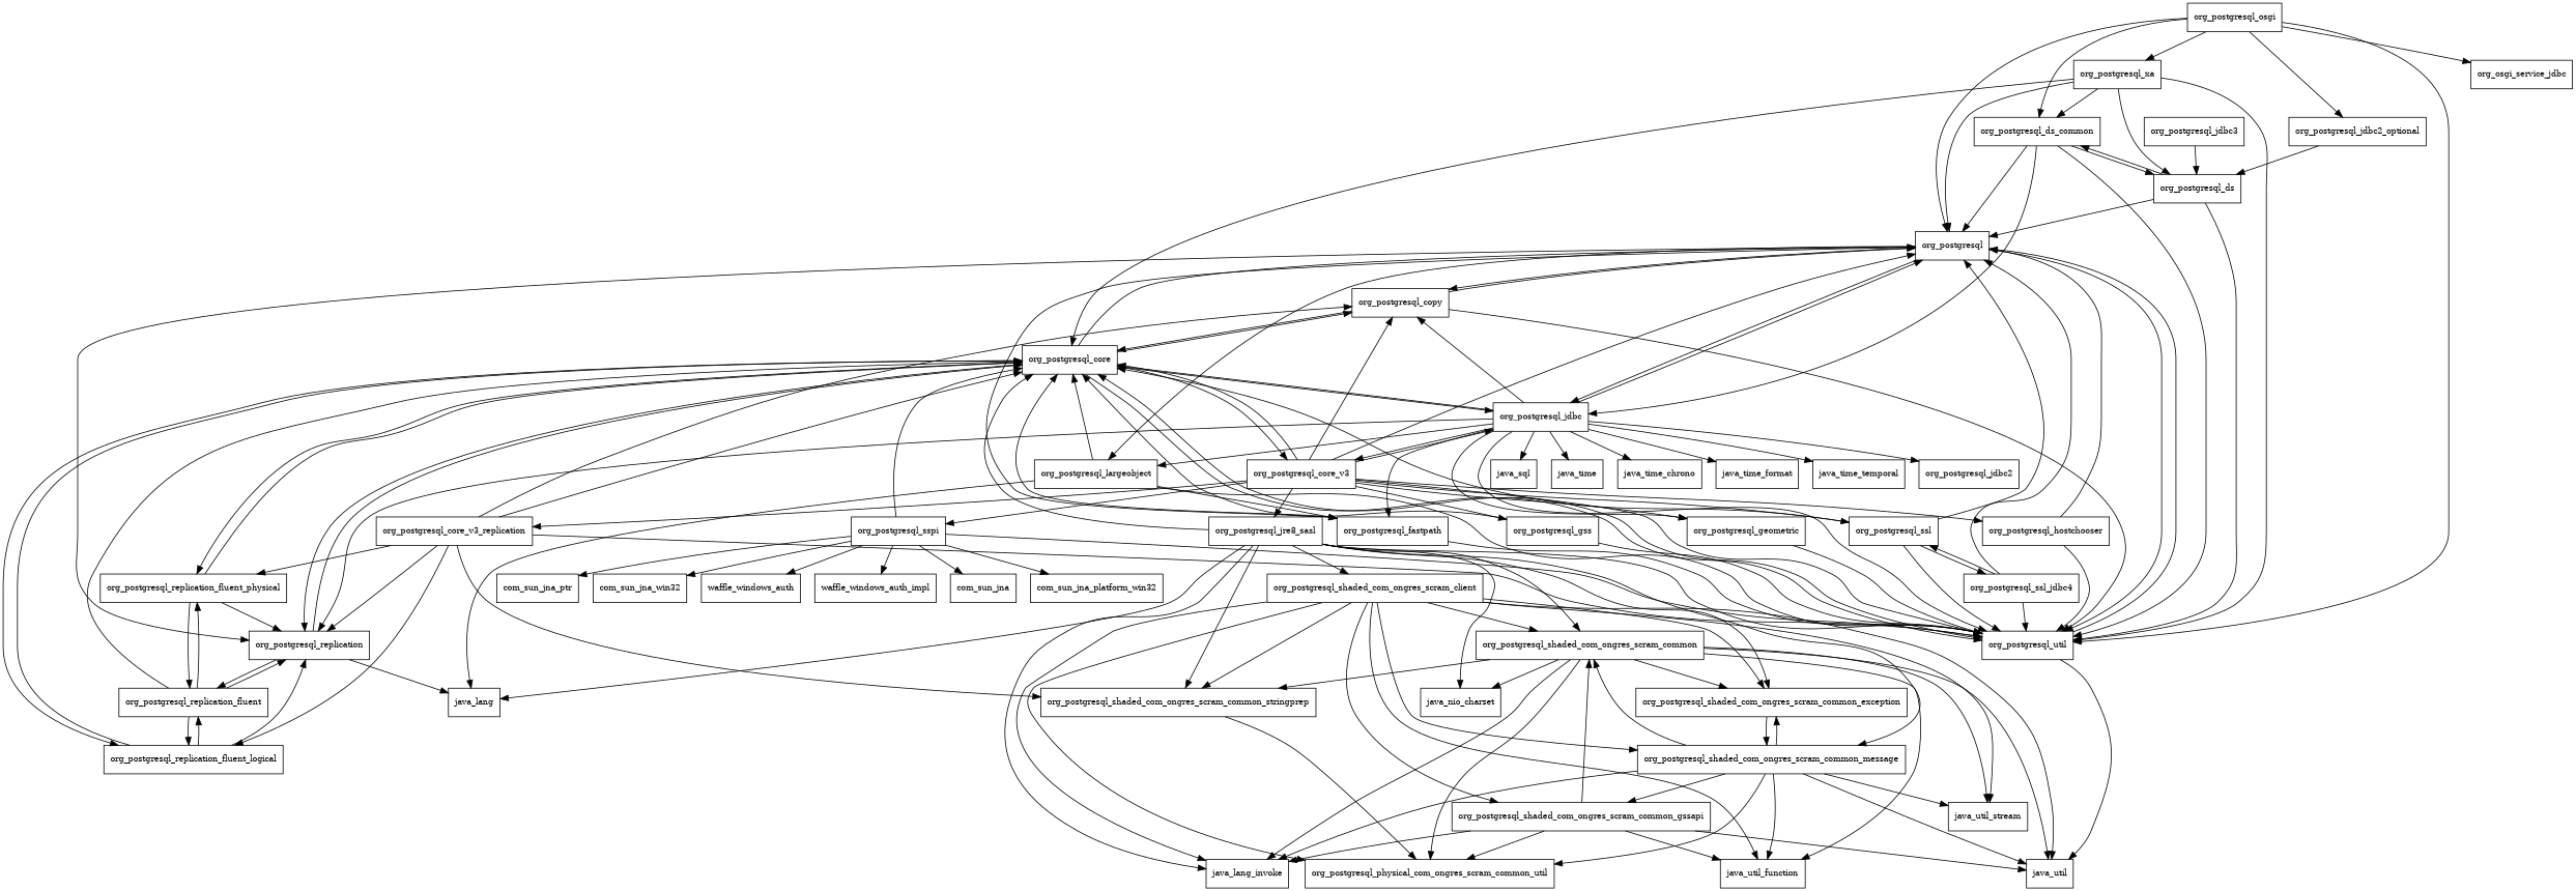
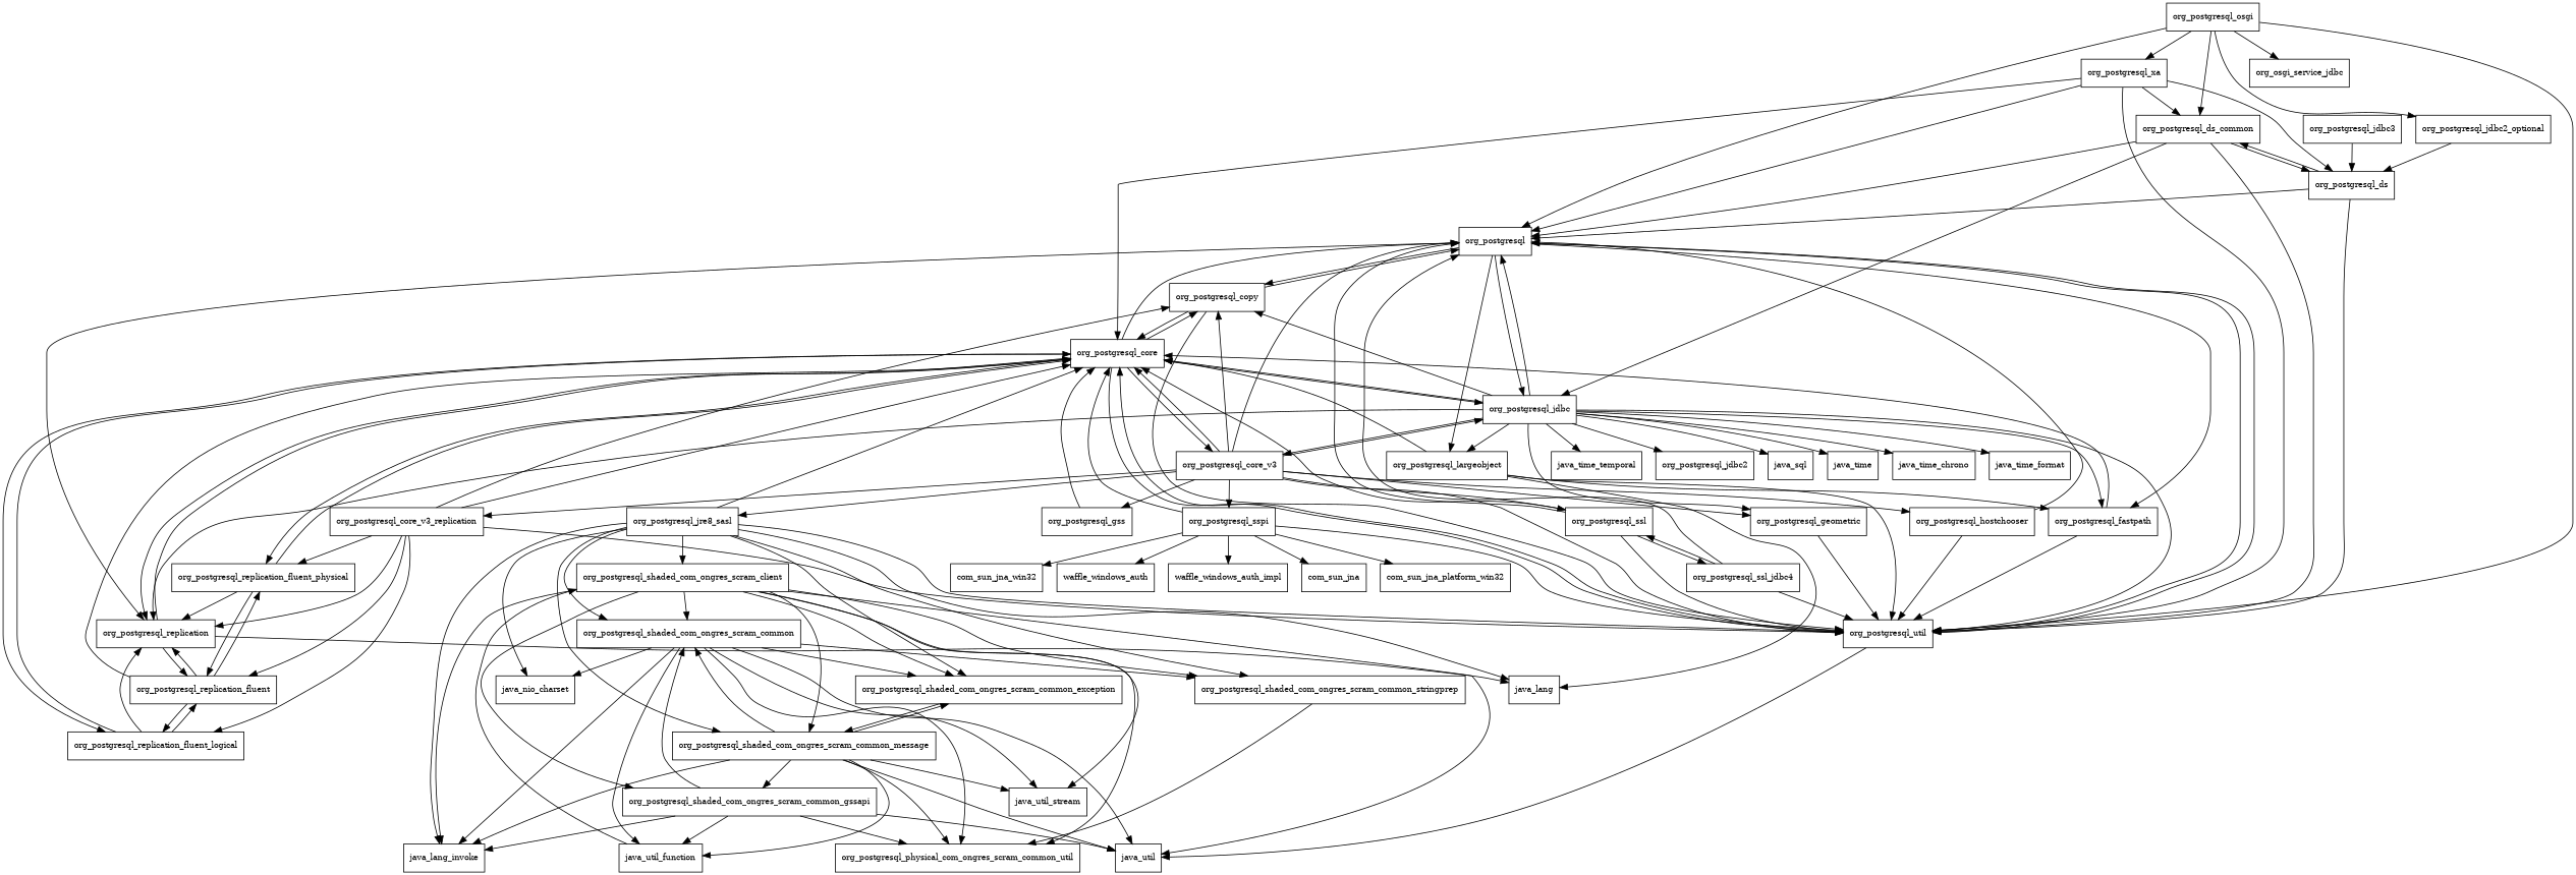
  digraph {
    node [fontsize=10.0 shape=box]
    org_postgresql
    org_postgresql_copy
    org_postgresql_fastpath
    org_postgresql_jdbc
    org_postgresql_largeobject
    org_postgresql_replication
    org_postgresql_util
    org_postgresql_core
    org_postgresql_core_v3
    org_postgresql_geometric
    java_sql
    java_time
    java_time_chrono
    java_time_format
    java_time_temporal
    org_postgresql_jdbc2
    java_lang
    org_postgresql_replication_fluent
    java_util
    org_postgresql_replication_fluent_logical
    org_postgresql_replication_fluent_physical
    org_postgresql_core_v3_replication
    org_postgresql_gss
    org_postgresql_hostchooser
    org_postgresql_jre8_sasl
    org_postgresql_ssl
    org_postgresql_sspi
    java_lang_invoke
    java_nio_charset
    org_postgresql_shaded_com_ongres_scram_client
    org_postgresql_shaded_com_ongres_scram_common
    org_postgresql_shaded_com_ongres_scram_common_exception
    org_postgresql_shaded_com_ongres_scram_common_message
    org_postgresql_shaded_com_ongres_scram_common_stringprep
    org_postgresql_ssl_jdbc4
    com_sun_jna
    com_sun_jna_platform_win32
-   com_sun_jna_ptr
    com_sun_jna_win32
    waffle_windows_auth
    waffle_windows_auth_impl
    java_util_function
    java_util_stream
    org_postgresql_shaded_com_ongres_scram_common_gssapi
    n45 [label=org_postgresql_physical_com_ongres_scram_common_util]
    org_postgresql_ds
    org_postgresql_ds_common
    org_postgresql_jdbc2_optional
    org_postgresql_jdbc3
    org_postgresql_osgi
    org_osgi_service_jdbc
    org_postgresql_xa
    org_postgresql -> org_postgresql_copy
    org_postgresql -> org_postgresql_fastpath
    org_postgresql -> org_postgresql_jdbc
    org_postgresql -> org_postgresql_largeobject
    org_postgresql -> org_postgresql_replication
    org_postgresql -> org_postgresql_util
    org_postgresql_copy -> org_postgresql
    org_postgresql_copy -> org_postgresql_util
    org_postgresql_copy -> org_postgresql_core
    org_postgresql_fastpath -> org_postgresql_util
    org_postgresql_fastpath -> org_postgresql_core
    org_postgresql_jdbc -> org_postgresql
    org_postgresql_jdbc -> org_postgresql_copy
    org_postgresql_jdbc -> org_postgresql_fastpath
    org_postgresql_jdbc -> org_postgresql_largeobject
    org_postgresql_jdbc -> org_postgresql_replication
    org_postgresql_jdbc -> org_postgresql_util
    org_postgresql_jdbc -> org_postgresql_core
    org_postgresql_jdbc -> org_postgresql_core_v3
    org_postgresql_jdbc -> org_postgresql_geometric
    org_postgresql_jdbc -> java_sql
    org_postgresql_jdbc -> java_time
    org_postgresql_jdbc -> java_time_chrono
    org_postgresql_jdbc -> java_time_format
    org_postgresql_jdbc -> java_time_temporal
    org_postgresql_jdbc -> org_postgresql_jdbc2
    org_postgresql_largeobject -> org_postgresql_fastpath
    org_postgresql_largeobject -> org_postgresql_util
    org_postgresql_largeobject -> org_postgresql_core
    org_postgresql_largeobject -> java_lang
    org_postgresql_replication -> org_postgresql_core
    org_postgresql_replication -> java_lang
    org_postgresql_replication -> org_postgresql_replication_fluent
    org_postgresql_util -> org_postgresql
    org_postgresql_util -> org_postgresql_core
    org_postgresql_util -> java_util
    org_postgresql_core -> org_postgresql
    org_postgresql_core -> org_postgresql_copy
    org_postgresql_core -> org_postgresql_jdbc
    org_postgresql_core -> org_postgresql_replication
    org_postgresql_core -> org_postgresql_util
    org_postgresql_core -> org_postgresql_core_v3
    org_postgresql_core -> org_postgresql_replication_fluent_logical
    org_postgresql_core -> org_postgresql_replication_fluent_physical
    org_postgresql_core_v3 -> org_postgresql
    org_postgresql_core_v3 -> org_postgresql_copy
    org_postgresql_core_v3 -> org_postgresql_jdbc
    org_postgresql_core_v3 -> org_postgresql_util
    org_postgresql_core_v3 -> org_postgresql_core
    org_postgresql_core_v3 -> org_postgresql_geometric
    org_postgresql_core_v3 -> org_postgresql_core_v3_replication
    org_postgresql_core_v3 -> org_postgresql_gss
    org_postgresql_core_v3 -> org_postgresql_hostchooser
    org_postgresql_core_v3 -> org_postgresql_jre8_sasl
    org_postgresql_core_v3 -> org_postgresql_ssl
    org_postgresql_core_v3 -> org_postgresql_sspi
    org_postgresql_geometric -> org_postgresql_util
    org_postgresql_replication_fluent -> org_postgresql_replication
    org_postgresql_replication_fluent -> org_postgresql_core
    org_postgresql_replication_fluent -> org_postgresql_replication_fluent_logical
    org_postgresql_replication_fluent -> org_postgresql_replication_fluent_physical
    org_postgresql_replication_fluent_logical -> org_postgresql_replication
    org_postgresql_replication_fluent_logical -> org_postgresql_core
    org_postgresql_replication_fluent_logical -> org_postgresql_replication_fluent
    org_postgresql_replication_fluent_physical -> org_postgresql_replication
    org_postgresql_replication_fluent_physical -> org_postgresql_core
    org_postgresql_replication_fluent_physical -> org_postgresql_replication_fluent
    org_postgresql_core_v3_replication -> org_postgresql_copy
    org_postgresql_core_v3_replication -> org_postgresql_replication
    org_postgresql_core_v3_replication -> org_postgresql_util
    org_postgresql_core_v3_replication -> org_postgresql_core
-   org_postgresql_core_v3_replication -> org_postgresql_shaded_com_ongres_scram_common_stringprep
+   org_postgresql_core_v3_replication -> org_postgresql_replication_fluent
    org_postgresql_core_v3_replication -> org_postgresql_replication_fluent_logical
    org_postgresql_core_v3_replication -> org_postgresql_replication_fluent_physical
-   org_postgresql_gss -> org_postgresql_util
    org_postgresql_gss -> org_postgresql_core
    org_postgresql_hostchooser -> org_postgresql
    org_postgresql_hostchooser -> org_postgresql_util
    org_postgresql_jre8_sasl -> org_postgresql_util
    org_postgresql_jre8_sasl -> org_postgresql_core
    org_postgresql_jre8_sasl -> java_lang
    org_postgresql_jre8_sasl -> java_lang_invoke
    org_postgresql_jre8_sasl -> java_nio_charset
    org_postgresql_jre8_sasl -> org_postgresql_shaded_com_ongres_scram_client
    org_postgresql_jre8_sasl -> org_postgresql_shaded_com_ongres_scram_common
    org_postgresql_jre8_sasl -> org_postgresql_shaded_com_ongres_scram_common_exception
    org_postgresql_jre8_sasl -> org_postgresql_shaded_com_ongres_scram_common_message
    org_postgresql_jre8_sasl -> org_postgresql_shaded_com_ongres_scram_common_stringprep
    org_postgresql_ssl -> org_postgresql
    org_postgresql_ssl -> org_postgresql_util
    org_postgresql_ssl -> org_postgresql_core
    org_postgresql_ssl -> org_postgresql_ssl_jdbc4
    org_postgresql_sspi -> org_postgresql_util
    org_postgresql_sspi -> org_postgresql_core
    org_postgresql_sspi -> com_sun_jna
    org_postgresql_sspi -> com_sun_jna_platform_win32
-   org_postgresql_sspi -> com_sun_jna_ptr
    org_postgresql_sspi -> com_sun_jna_win32
    org_postgresql_sspi -> waffle_windows_auth
    org_postgresql_sspi -> waffle_windows_auth_impl
    org_postgresql_shaded_com_ongres_scram_client -> java_util
    org_postgresql_shaded_com_ongres_scram_client -> java_lang_invoke
    org_postgresql_shaded_com_ongres_scram_client -> org_postgresql_shaded_com_ongres_scram_common
    org_postgresql_shaded_com_ongres_scram_client -> org_postgresql_shaded_com_ongres_scram_common_exception
    org_postgresql_shaded_com_ongres_scram_client -> org_postgresql_shaded_com_ongres_scram_common_message
    org_postgresql_shaded_com_ongres_scram_client -> org_postgresql_shaded_com_ongres_scram_common_stringprep
-   org_postgresql_shaded_com_ongres_scram_client -> java_util_function
+   java_util_function -> org_postgresql_shaded_com_ongres_scram_client
    org_postgresql_shaded_com_ongres_scram_client -> java_util_stream
    org_postgresql_shaded_com_ongres_scram_client -> org_postgresql_shaded_com_ongres_scram_common_gssapi
    org_postgresql_shaded_com_ongres_scram_client -> n45
    org_postgresql_shaded_com_ongres_scram_common -> java_util
    org_postgresql_shaded_com_ongres_scram_common -> java_lang_invoke
    org_postgresql_shaded_com_ongres_scram_common -> java_nio_charset
    org_postgresql_shaded_com_ongres_scram_common -> org_postgresql_shaded_com_ongres_scram_common_exception
    org_postgresql_shaded_com_ongres_scram_common -> org_postgresql_shaded_com_ongres_scram_common_stringprep
    org_postgresql_shaded_com_ongres_scram_common -> java_util_function
    org_postgresql_shaded_com_ongres_scram_common -> java_util_stream
    org_postgresql_shaded_com_ongres_scram_common -> n45
    org_postgresql_shaded_com_ongres_scram_common_exception -> org_postgresql_shaded_com_ongres_scram_common_message
    org_postgresql_shaded_com_ongres_scram_common_message -> java_util
    org_postgresql_shaded_com_ongres_scram_common_message -> java_lang_invoke
    org_postgresql_shaded_com_ongres_scram_common_message -> org_postgresql_shaded_com_ongres_scram_common
    org_postgresql_shaded_com_ongres_scram_common_message -> org_postgresql_shaded_com_ongres_scram_common_exception
    org_postgresql_shaded_com_ongres_scram_common_message -> java_util_function
    org_postgresql_shaded_com_ongres_scram_common_message -> java_util_stream
    org_postgresql_shaded_com_ongres_scram_common_message -> org_postgresql_shaded_com_ongres_scram_common_gssapi
    org_postgresql_shaded_com_ongres_scram_common_message -> n45
    org_postgresql_shaded_com_ongres_scram_common_stringprep -> n45
    org_postgresql_ssl_jdbc4 -> org_postgresql
    org_postgresql_ssl_jdbc4 -> org_postgresql_util
    org_postgresql_ssl_jdbc4 -> org_postgresql_ssl
    org_postgresql_shaded_com_ongres_scram_common_gssapi -> java_util
    org_postgresql_shaded_com_ongres_scram_common_gssapi -> java_lang_invoke
    org_postgresql_shaded_com_ongres_scram_common_gssapi -> org_postgresql_shaded_com_ongres_scram_common
    org_postgresql_shaded_com_ongres_scram_common_gssapi -> java_util_function
    org_postgresql_shaded_com_ongres_scram_common_gssapi -> n45
    org_postgresql_ds -> org_postgresql
    org_postgresql_ds -> org_postgresql_util
    org_postgresql_ds -> org_postgresql_ds_common
    org_postgresql_ds_common -> org_postgresql
    org_postgresql_ds_common -> org_postgresql_jdbc
    org_postgresql_ds_common -> org_postgresql_util
    org_postgresql_ds_common -> org_postgresql_ds
    org_postgresql_jdbc2_optional -> org_postgresql_ds
    org_postgresql_jdbc3 -> org_postgresql_ds
    org_postgresql_osgi -> org_postgresql
    org_postgresql_osgi -> org_postgresql_util
    org_postgresql_osgi -> org_postgresql_ds_common
    org_postgresql_osgi -> org_postgresql_jdbc2_optional
    org_postgresql_osgi -> org_osgi_service_jdbc
    org_postgresql_osgi -> org_postgresql_xa
    org_postgresql_xa -> org_postgresql
    org_postgresql_xa -> org_postgresql_util
    org_postgresql_xa -> org_postgresql_core
    org_postgresql_xa -> org_postgresql_ds
    org_postgresql_xa -> org_postgresql_ds_common
  }
